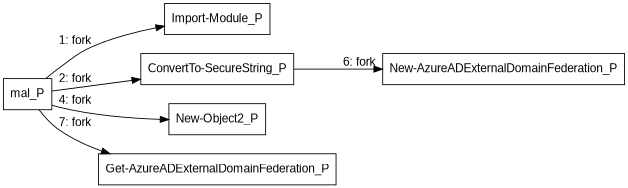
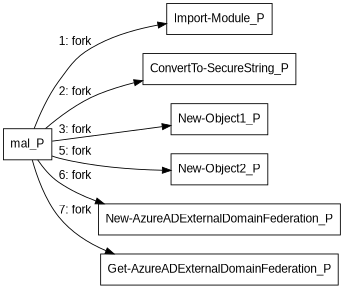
  digraph {
    engine=neato
    fixedsize=false
    fontname="Liberation Sans"
    fontsize=10
    nodesep=0.3
    rankdir=LR
    ranksep=0
    splines=true
    node [fontname="Liberation Sans" node_type=Process shape=box]
    edge [fontname="Liberation Sans"]
    mal_P
    "Import-Module_P"
    "ConvertTo-SecureString_P"
+   "New-Object1_P"
    "New-Object2_P"
    "New-AzureADExternalDomainFederation_P"
    "Get-AzureADExternalDomainFederation_P"
    mal_P -> "Import-Module_P" [label="1: fork"]
    mal_P -> "ConvertTo-SecureString_P" [label="2: fork"]
-   mal_P -> "New-Object2_P" [label="4: fork"]
-   "ConvertTo-SecureString_P" -> "New-AzureADExternalDomainFederation_P" [label="6: fork"]
+   mal_P -> "New-Object1_P" [label="3: fork"]
+   mal_P -> "New-Object2_P" [label="5: fork"]
+   mal_P -> "New-AzureADExternalDomainFederation_P" [label="6: fork"]
    mal_P -> "Get-AzureADExternalDomainFederation_P" [label="7: fork"]
  }
